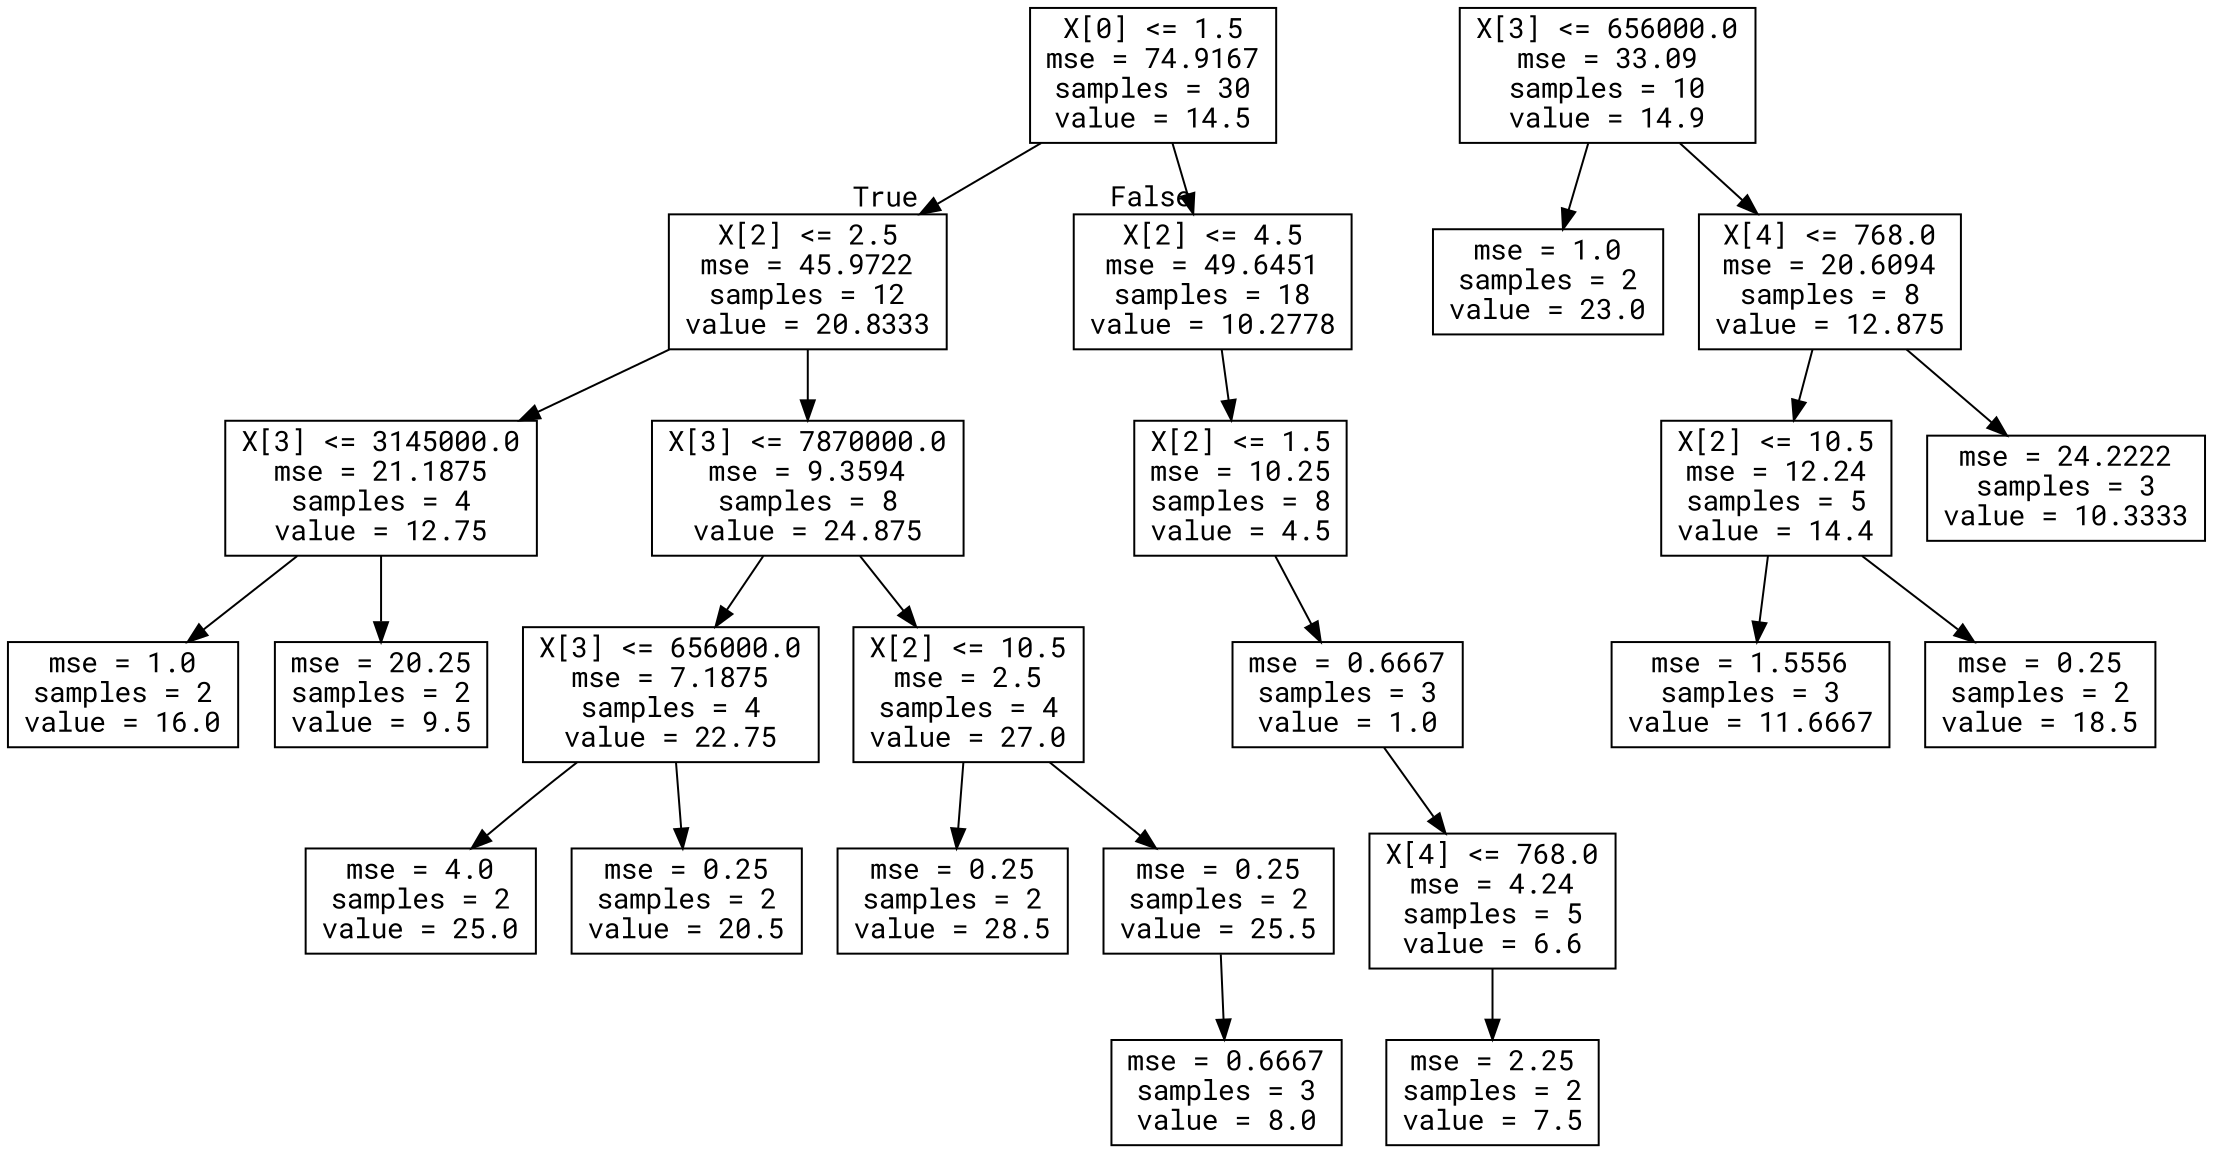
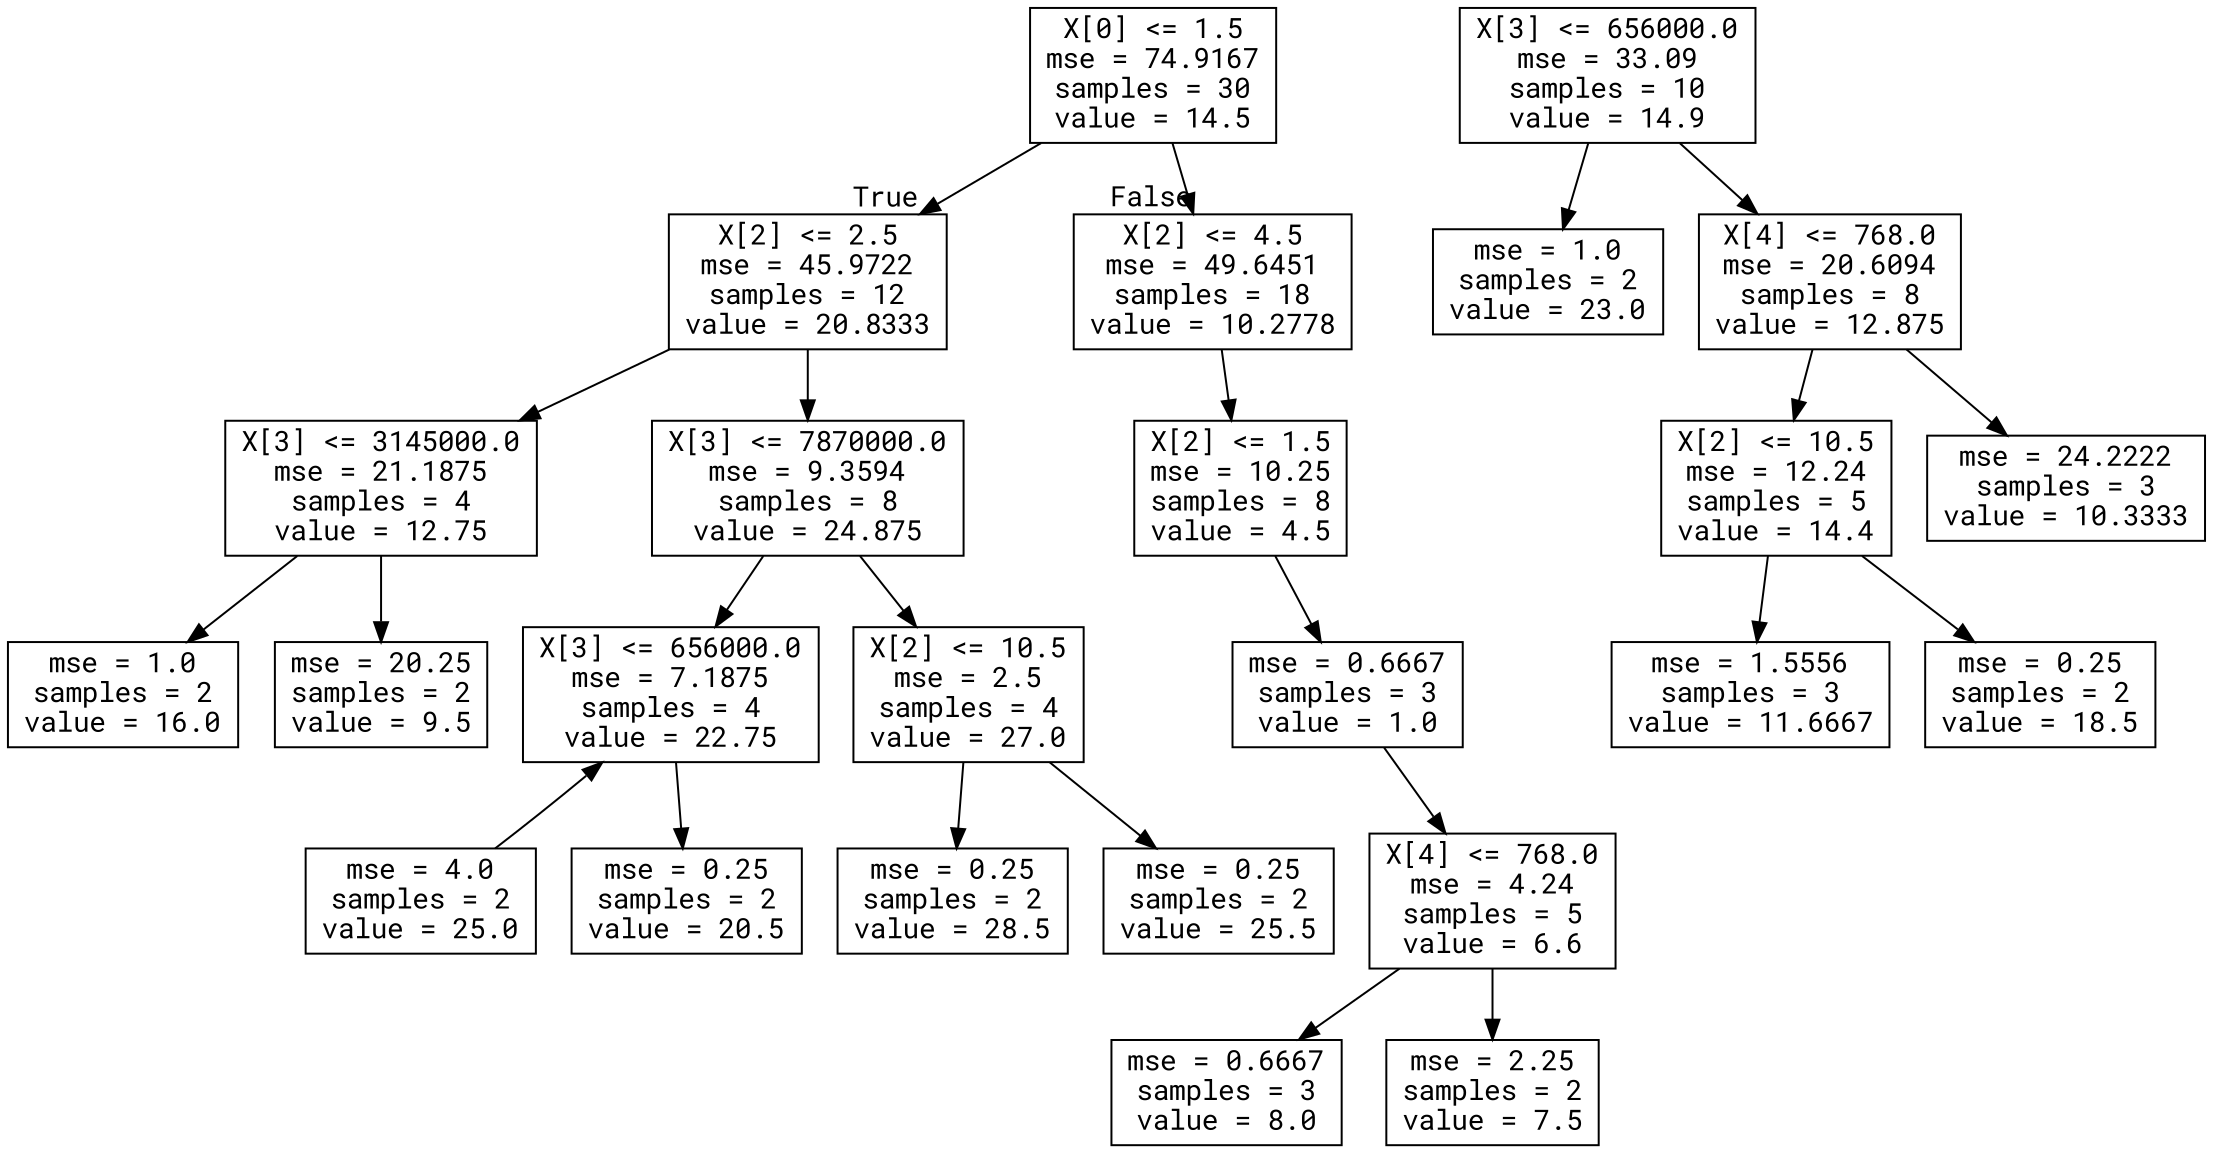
  digraph {
    fontname="Roboto Mono"
    node [fontname="Roboto Mono" shape=box]
    edge [fontname="Roboto Mono"]
    n1 [label="X[0] <= 1.5\nmse = 74.9167\nsamples = 30\nvalue = 14.5"]
    n2 [label="X[2] <= 2.5\nmse = 45.9722\nsamples = 12\nvalue = 20.8333"]
    n3 [label="X[2] <= 4.5\nmse = 49.6451\nsamples = 18\nvalue = 10.2778"]
    n4 [label="X[3] <= 3145000.0\nmse = 21.1875\nsamples = 4\nvalue = 12.75"]
    n5 [label="X[3] <= 7870000.0\nmse = 9.3594\nsamples = 8\nvalue = 24.875"]
    n6 [label="X[2] <= 1.5\nmse = 10.25\nsamples = 8\nvalue = 4.5"]
    n7 [label="mse = 1.0\nsamples = 2\nvalue = 16.0"]
    n8 [label="mse = 20.25\nsamples = 2\nvalue = 9.5"]
    n9 [label="X[3] <= 656000.0\nmse = 7.1875\nsamples = 4\nvalue = 22.75"]
    n10 [label="X[2] <= 10.5\nmse = 2.5\nsamples = 4\nvalue = 27.0"]
    n11 [label="mse = 4.0\nsamples = 2\nvalue = 25.0"]
    n12 [label="mse = 0.25\nsamples = 2\nvalue = 20.5"]
    n13 [label="mse = 0.25\nsamples = 2\nvalue = 28.5"]
    n14 [label="mse = 0.25\nsamples = 2\nvalue = 25.5"]
    n15 [label="mse = 0.6667\nsamples = 3\nvalue = 1.0"]
    n16 [label="X[3] <= 656000.0\nmse = 33.09\nsamples = 10\nvalue = 14.9"]
    n17 [label="mse = 1.0\nsamples = 2\nvalue = 23.0"]
    n18 [label="X[4] <= 768.0\nmse = 20.6094\nsamples = 8\nvalue = 12.875"]
    n19 [label="X[4] <= 768.0\nmse = 4.24\nsamples = 5\nvalue = 6.6"]
    n20 [label="mse = 2.25\nsamples = 2\nvalue = 7.5"]
    n21 [label="mse = 0.6667\nsamples = 3\nvalue = 8.0"]
    n22 [label="X[2] <= 10.5\nmse = 12.24\nsamples = 5\nvalue = 14.4"]
    n23 [label="mse = 24.2222\nsamples = 3\nvalue = 10.3333"]
    n24 [label="mse = 1.5556\nsamples = 3\nvalue = 11.6667"]
    n25 [label="mse = 0.25\nsamples = 2\nvalue = 18.5"]
    n1 -> n2 [headlabel=True labelangle=45 labeldistance=2.5]
    n1 -> n3 [headlabel=False labelangle=-45 labeldistance=2.5]
    n2 -> n4
    n2 -> n5
    n3 -> n6
    n4 -> n7
    n4 -> n8
    n5 -> n9
    n5 -> n10
    n6 -> n15
-   n9 -> n11
+   n11 -> n9
    n9 -> n12
    n10 -> n13
    n10 -> n14
    n15 -> n19
    n16 -> n17
    n16 -> n18
    n18 -> n22
    n18 -> n23
    n19 -> n20
-   n14 -> n21
+   n19 -> n21
    n22 -> n24
    n22 -> n25
  }
